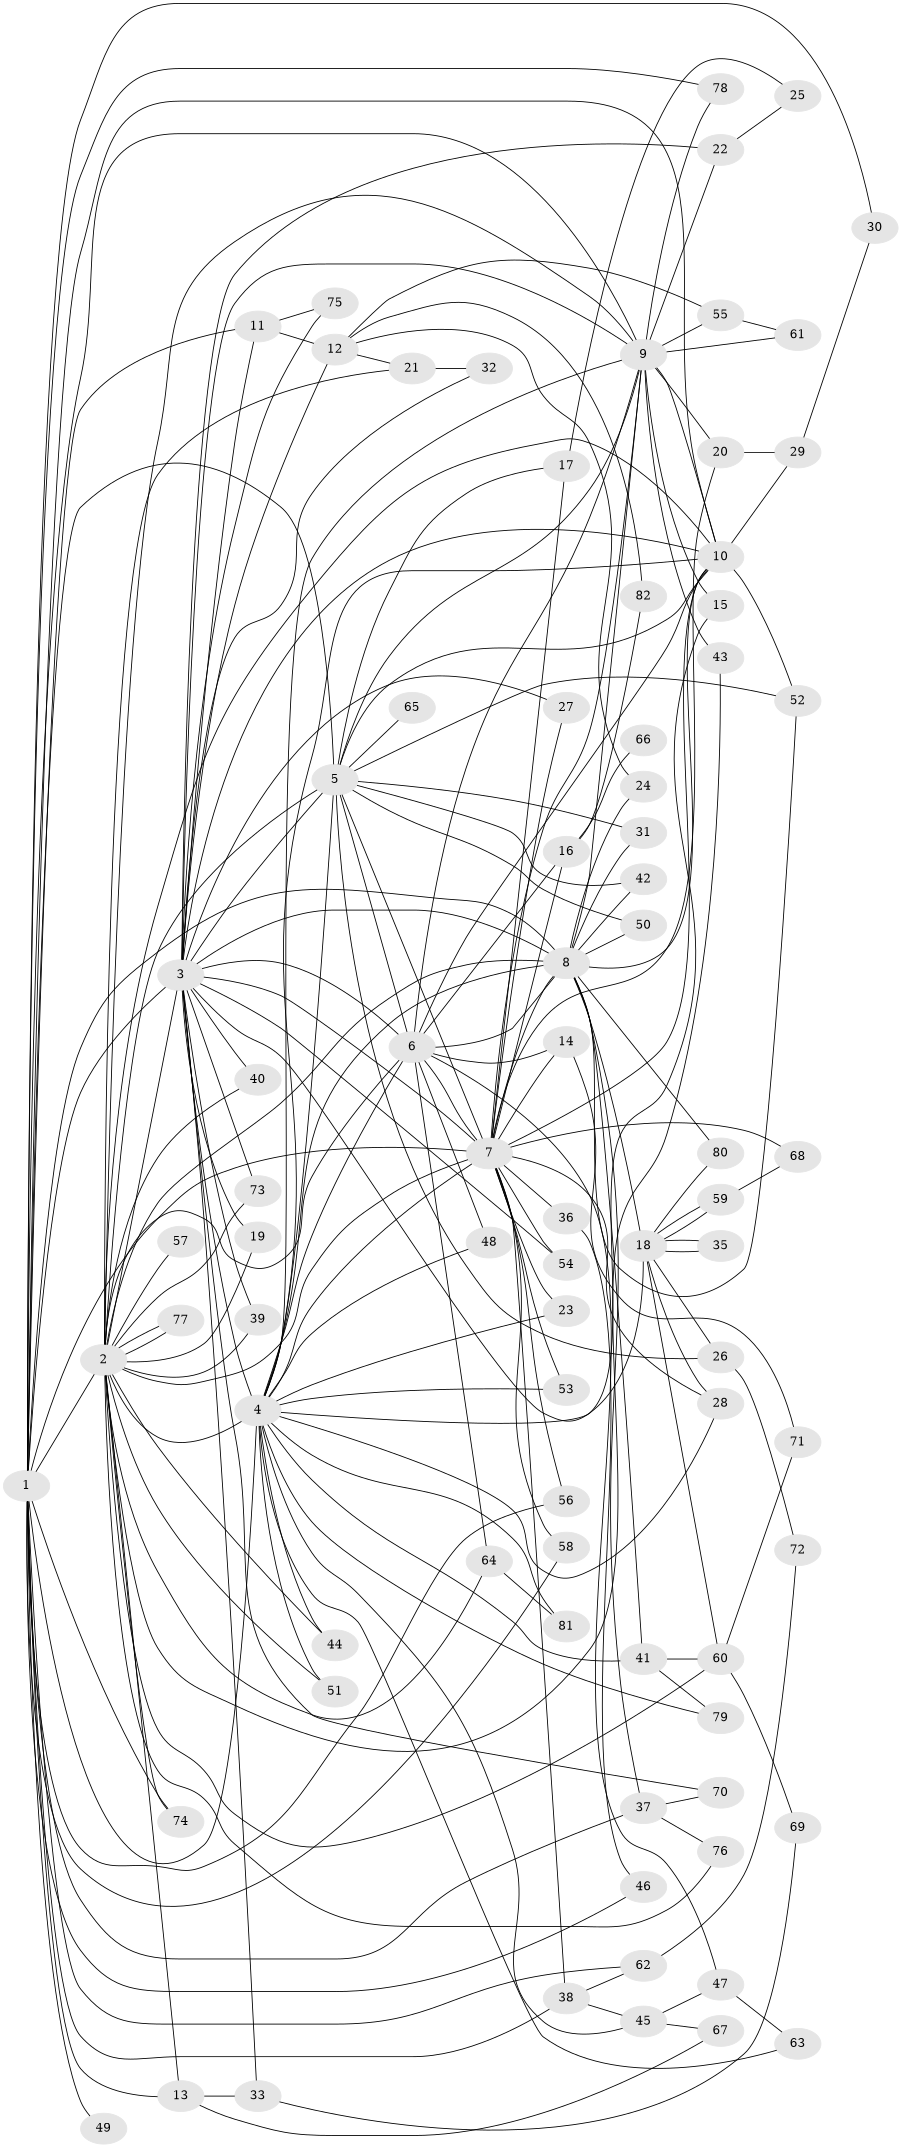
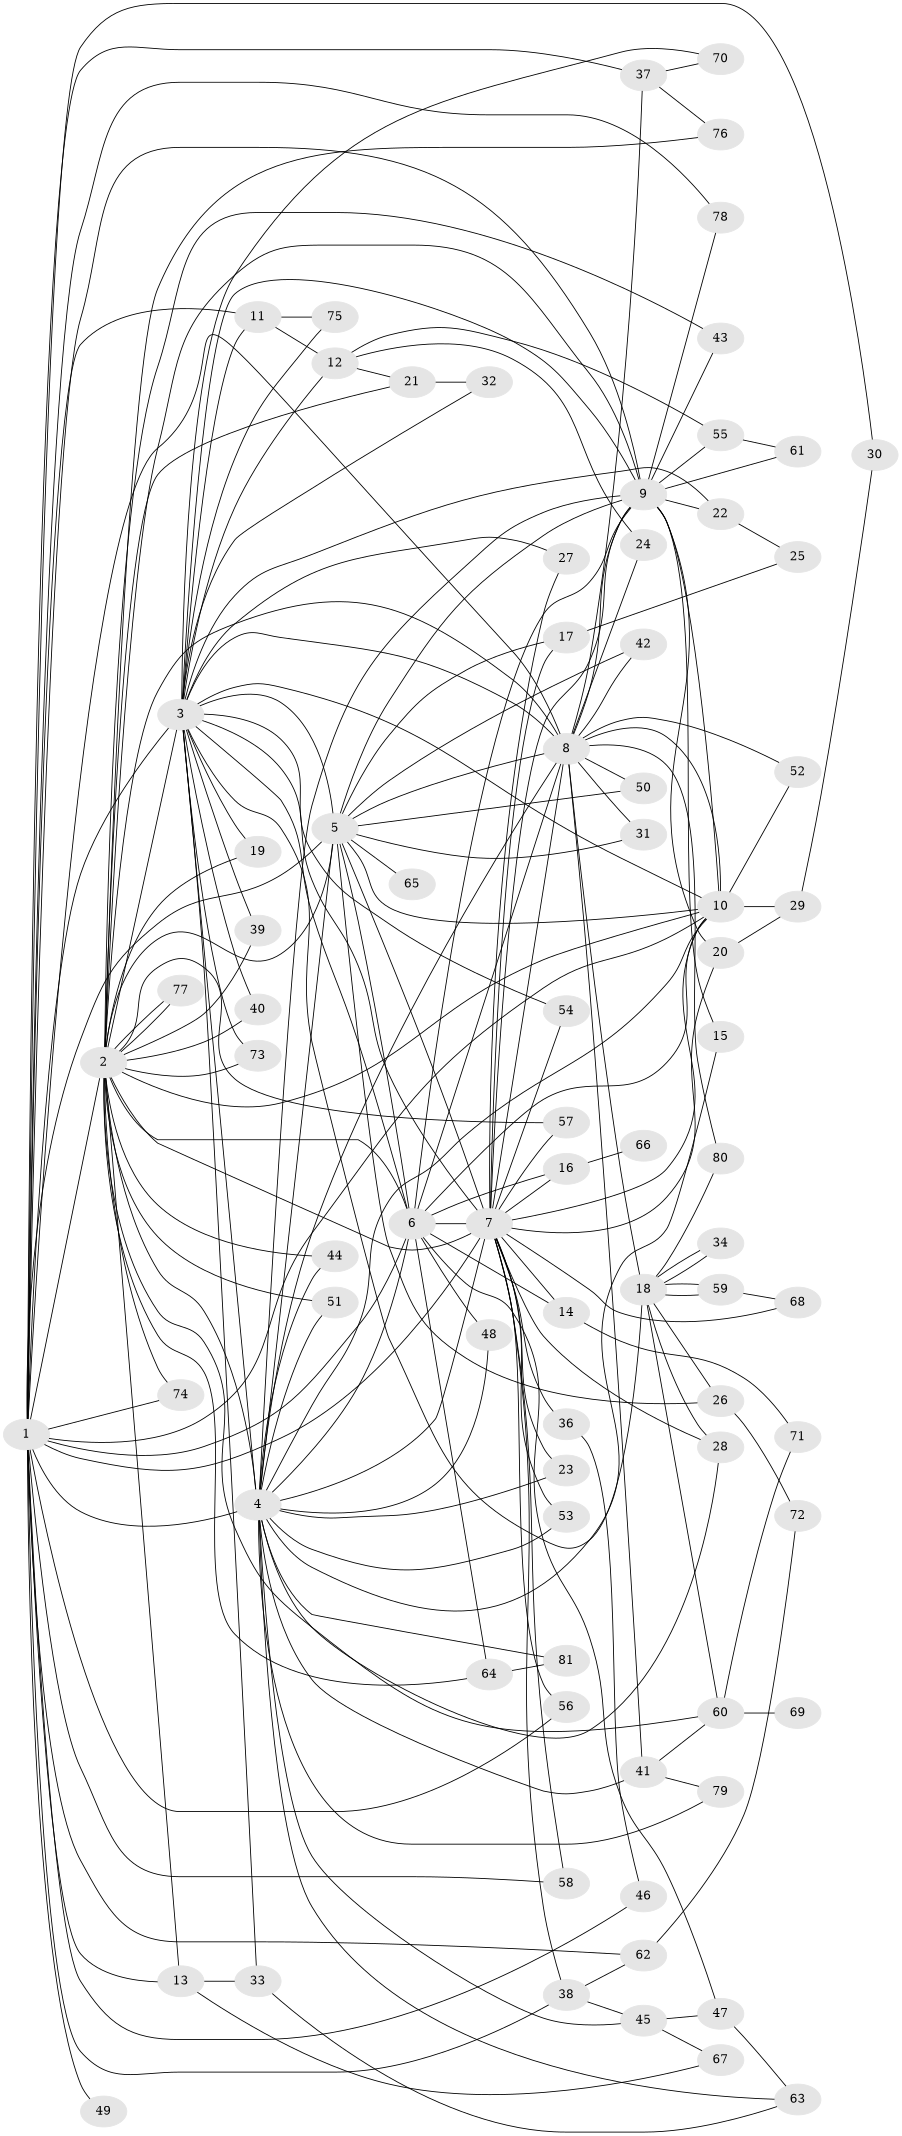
  graph {
    rankdir=LR
    node [color=gray90 style=filled]
    1
    2
    3
    4
    5
    6
    7
    8
    9
    10
    11
    13
    30
    37
    38
    46
    49
    56
    58
    62
    74
    78
    19
    21
    39
    40
    43
    44
    51
    57
    60
    64
    73
    76
    77
    12
    18
    22
    27
    32
    33
    54
    70
    75
    15
    23
    28
    41
    45
    48
    53
    63
    79
    81
    17
    26
    31
    42
    50
    65
    14
    16
    47
    20
    36
    68
    24
    52
    80
    55
    61
    29
    67
    72
    71
    69
-   82
-   34 [label=35]
+   34
    59
    25
    66
    1 -- 2
    1 -- 3
    1 -- 4
    1 -- 5
+   1 -- 6
    1 -- 7
    1 -- 8
    1 -- 9
    1 -- 10
    1 -- 11
    1 -- 13
    1 -- 30
    1 -- 37
    1 -- 38
    1 -- 46
    1 -- 49
    1 -- 56
    1 -- 58
    1 -- 62
    1 -- 74
    1 -- 78
    2 -- 3
    2 -- 4
    2 -- 5
    2 -- 6
    2 -- 7
    2 -- 8
    2 -- 9
    2 -- 10
    2 -- 13
    2 -- 74
    2 -- 19
    2 -- 21
    2 -- 39
    2 -- 40
    2 -- 43
    2 -- 44
    2 -- 51
    2 -- 57
    2 -- 60
    2 -- 64
    2 -- 73
    2 -- 76
    2 -- 77
    2 -- 77
    3 -- 4
    3 -- 5
    3 -- 6
    3 -- 7
    3 -- 8
    3 -- 9
    3 -- 10
    3 -- 11
    3 -- 19
    3 -- 39
    3 -- 40
    3 -- 73
    3 -- 12
    3 -- 18
    3 -- 22
    3 -- 27
    3 -- 32
    3 -- 33
    3 -- 54
    3 -- 70
    3 -- 75
    4 -- 5
    4 -- 6
    4 -- 7
    4 -- 8
    4 -- 9
    4 -- 10
    4 -- 44
    4 -- 51
    4 -- 15
    4 -- 23
    4 -- 28
    4 -- 41
    4 -- 45
    4 -- 48
    4 -- 53
    4 -- 63
    4 -- 79
    4 -- 81
    5 -- 6
    5 -- 7
-   5 -- 52
+   5 -- 8
    5 -- 9
    5 -- 10
    5 -- 17
    5 -- 26
    5 -- 31
    5 -- 42
    5 -- 50
    5 -- 65
    6 -- 7
    6 -- 8
    6 -- 9
    6 -- 10
    6 -- 64
    6 -- 48
    6 -- 14
    6 -- 16
    6 -- 47
    7 -- 8
    7 -- 9
    7 -- 10
    7 -- 38
    7 -- 56
    7 -- 58
+   7 -- 57
    7 -- 27
    7 -- 54
    7 -- 23
    7 -- 28
    7 -- 53
    7 -- 17
    7 -- 14
    7 -- 16
    7 -- 20
    7 -- 36
    7 -- 68
    8 -- 9
    8 -- 10
    8 -- 37
    8 -- 18
    8 -- 41
    8 -- 31
    8 -- 42
    8 -- 50
    8 -- 24
    8 -- 52
    8 -- 80
    9 -- 10
    9 -- 78
    9 -- 43
    9 -- 22
    9 -- 15
    9 -- 20
    9 -- 55
    9 -- 61
    10 -- 52
    10 -- 29
    11 -- 12
    11 -- 75
    13 -- 33
    13 -- 67
    37 -- 76
    37 -- 70
    38 -- 62
    38 -- 45
    62 -- 72
    21 -- 32
    60 -- 71
    60 -- 69
    64 -- 81
    12 -- 21
    12 -- 24
    12 -- 55
-   12 -- 82
    18 -- 60
    18 -- 28
    18 -- 26
    18 -- 80
    18 -- 34
    18 -- 34
    18 -- 59
    18 -- 59
    22 -- 25
-   33 -- 69
+   33 -- 63
    41 -- 60
    41 -- 79
    45 -- 47
    45 -- 67
    17 -- 25
    26 -- 72
    14 -- 71
-   16 -- 82
    16 -- 66
    47 -- 63
    20 -- 29
    36 -- 46
    55 -- 61
    29 -- 30
    59 -- 68
  }
